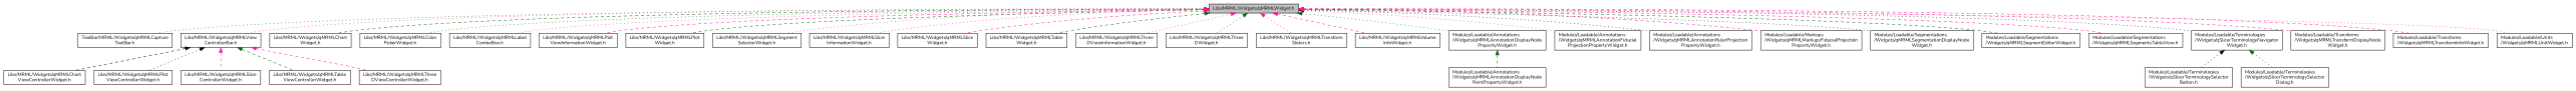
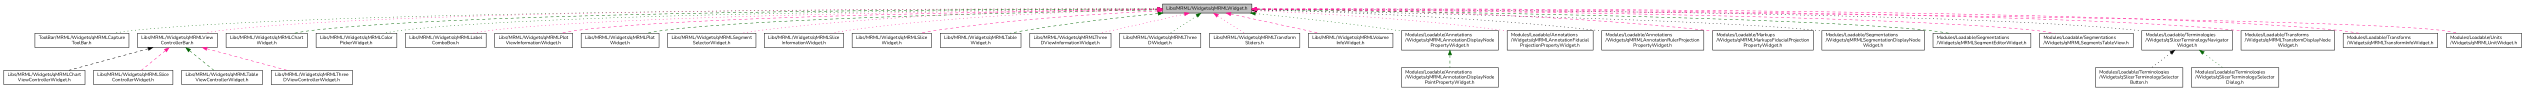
  digraph {
    fontname=Nunito
    node [color=black fontname=Nunito fontsize=10 shape=record]
    edge [color=deeppink dir=back fontname=Nunito fontsize=10 labelfontname=Helvetica labelfontsize=10 style=dotted]
    n1 [fillcolor=grey75 fontcolor=black height=0.2 label="Libs/MRML/Widgets/qMRMLWidget.h" style=filled width=0.4]
    n2 [height=0.2 label="ToolBar/MRML/Widgets/qMRMLCapture\lToolBar.h" width=0.4]
    n3 [height=0.2 label="Libs/MRML/Widgets/qMRMLView\lControllerBar.h" width=0.4]
    n4 [height=0.2 label="Libs/MRML/Widgets/qMRMLChart\lWidget.h" width=0.4]
    n5 [height=0.2 label="Libs/MRML/Widgets/qMRMLColor\lPickerWidget.h" width=0.4]
    n6 [height=0.2 label="Libs/MRML/Widgets/qMRMLLabel\lComboBox.h" width=0.4]
    n7 [height=0.2 label="Libs/MRML/Widgets/qMRMLPlot\lViewInformationWidget.h" width=0.4]
    n8 [height=0.2 label="Libs/MRML/Widgets/qMRMLPlot\lWidget.h" width=0.4]
    n9 [height=0.2 label="Libs/MRML/Widgets/qMRMLSegment\lSelectorWidget.h" width=0.4]
    n10 [height=0.2 label="Libs/MRML/Widgets/qMRMLSlice\lInformationWidget.h" width=0.4]
    n11 [height=0.2 label="Libs/MRML/Widgets/qMRMLSlice\lWidget.h" width=0.4]
    n12 [height=0.2 label="Libs/MRML/Widgets/qMRMLTable\lWidget.h" width=0.4]
    n13 [height=0.2 label="Libs/MRML/Widgets/qMRMLThree\lDViewInformationWidget.h" width=0.4]
    n14 [height=0.2 label="Libs/MRML/Widgets/qMRMLThree\lDWidget.h" width=0.4]
    n15 [height=0.2 label="Libs/MRML/Widgets/qMRMLTransform\lSliders.h" width=0.4]
    n16 [height=0.2 label="Libs/MRML/Widgets/qMRMLVolume\lInfoWidget.h" width=0.4]
    n17 [height=0.2 label="Modules/Loadable/Annotations\l/Widgets/qMRMLAnnotationDisplayNode\lPropertyWidget.h" width=0.4]
    n18 [height=0.2 label="Modules/Loadable/Annotations\l/Widgets/qMRMLAnnotationFiducial\lProjectionPropertyWidget.h" width=0.4]
    n19 [height=0.2 label="Modules/Loadable/Annotations\l/Widgets/qMRMLAnnotationRulerProjection\lPropertyWidget.h" width=0.4]
    n20 [height=0.2 label="Modules/Loadable/Markups\l/Widgets/qMRMLMarkupsFiducialProjection\lPropertyWidget.h" width=0.4]
    n21 [height=0.2 label="Modules/Loadable/Segmentations\l/Widgets/qMRMLSegmentationDisplayNode\lWidget.h" width=0.4]
    n22 [height=0.2 label="Modules/Loadable/Segmentations\l/Widgets/qMRMLSegmentEditorWidget.h" width=0.4]
    n23 [height=0.2 label="Modules/Loadable/Segmentations\l/Widgets/qMRMLSegmentsTableView.h" width=0.4]
    n24 [height=0.2 label="Modules/Loadable/Terminologies\l/Widgets/qSlicerTerminologyNavigator\lWidget.h" width=0.4]
    n25 [height=0.2 label="Modules/Loadable/Transforms\l/Widgets/qMRMLTransformDisplayNode\lWidget.h" width=0.4]
    n26 [height=0.2 label="Modules/Loadable/Transforms\l/Widgets/qMRMLTransformInfoWidget.h" width=0.4]
    n27 [height=0.2 label="Modules/Loadable/Units\l/Widgets/qMRMLUnitWidget.h" width=0.4]
    n28 [height=0.2 label="Libs/MRML/Widgets/qMRMLChart\lViewControllerWidget.h" width=0.4]
-   n29 [height=0.2 label="Libs/MRML/Widgets/qMRMLPlot\lViewControllerWidget.h" width=0.4]
    n30 [height=0.2 label="Libs/MRML/Widgets/qMRMLSlice\lControllerWidget.h" width=0.4]
    n31 [height=0.2 label="Libs/MRML/Widgets/qMRMLTable\lViewControllerWidget.h" width=0.4]
    n32 [height=0.2 label="Libs/MRML/Widgets/qMRMLThree\lDViewControllerWidget.h" width=0.4]
    n33 [height=0.2 label="Modules/Loadable/Annotations\l/Widgets/qMRMLAnnotationDisplayNode\lPointPropertyWidget.h" width=0.4]
    n34 [height=0.2 label="Modules/Loadable/Terminologies\l/Widgets/qSlicerTerminologySelector\lButton.h" width=0.4]
    n35 [height=0.2 label="Modules/Loadable/Terminologies\l/Widgets/qSlicerTerminologySelector\lDialog.h" width=0.4]
    n1 -> n2 [color=darkgreen]
    n1 -> n3
    n1 -> n4 [color=darkgreen style=dashed]
    n1 -> n5 [color=darkgreen]
    n1 -> n6
    n1 -> n7 [style=dashed]
    n1 -> n8 [color=darkgreen style=dashed]
    n1 -> n9
    n1 -> n10
    n1 -> n11 [style=dashed]
    n1 -> n12 [color=darkgreen style=dashed]
    n1 -> n13
    n1 -> n14 [color=darkgreen]
    n1 -> n15
    n1 -> n16 [style=dashed]
    n1 -> n17 [color=darkgreen]
    n1 -> n18
    n1 -> n19 [color=black]
    n1 -> n20 [style=dashed]
    n1 -> n21 [color=black]
    n1 -> n22 [color=darkgreen style=dashed]
    n1 -> n23 [style=dashed]
    n1 -> n24 [color=black]
    n1 -> n25 [style=dashed]
    n1 -> n26 [style=dashed]
-   n1 -> n27
+   n1 -> n27 [style=dashed]
    n3 -> n28 [color=black style=dashed]
-   n3 -> n29 [color=black]
    n3 -> n30 [style=dashed]
    n3 -> n31 [color=darkgreen style=dashed]
    n3 -> n32 [style=dashed]
    n17 -> n33 [color=darkgreen style=dashed]
    n24 -> n34 [color=black]
    n24 -> n35 [color=darkgreen]
  }
